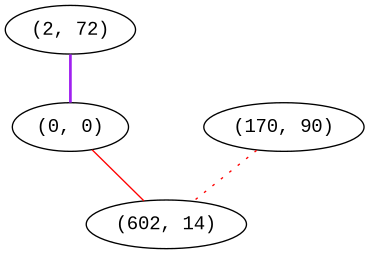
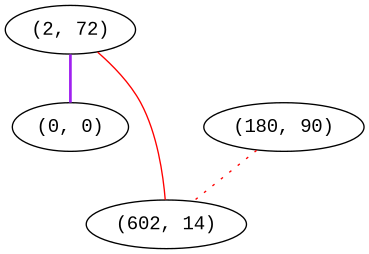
  graph {
    fontname="Liberation Mono"
    node [fontname="Liberation Mono"]
    edge [color=red fontname="Liberation Mono" weight=1]
    "(2, 72)"
    "(0, 0)"
    n3 [label="(602, 14)"]
-   "(170, 90)"
+   "(170, 90)" [label="(180, 90)"]
    "(2, 72)" -- "(0, 0)" [color=purple style=bold weight=4]
-   "(0, 0)" -- n3 [style=solid]
+   "(2, 72)" -- n3 [style=solid]
    "(170, 90)" -- n3 [style=dotted]
  }
